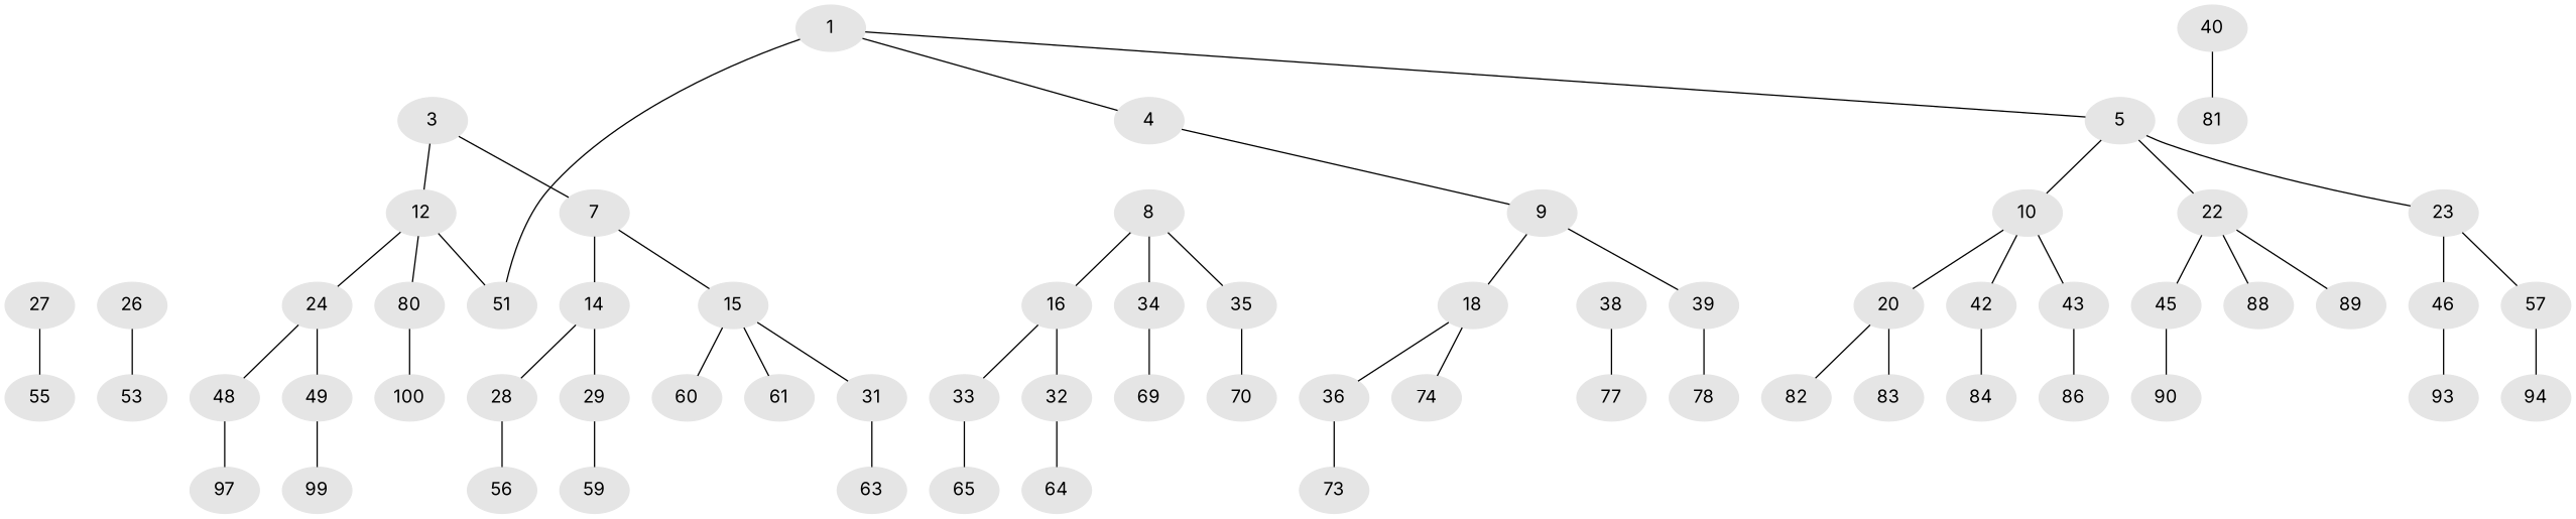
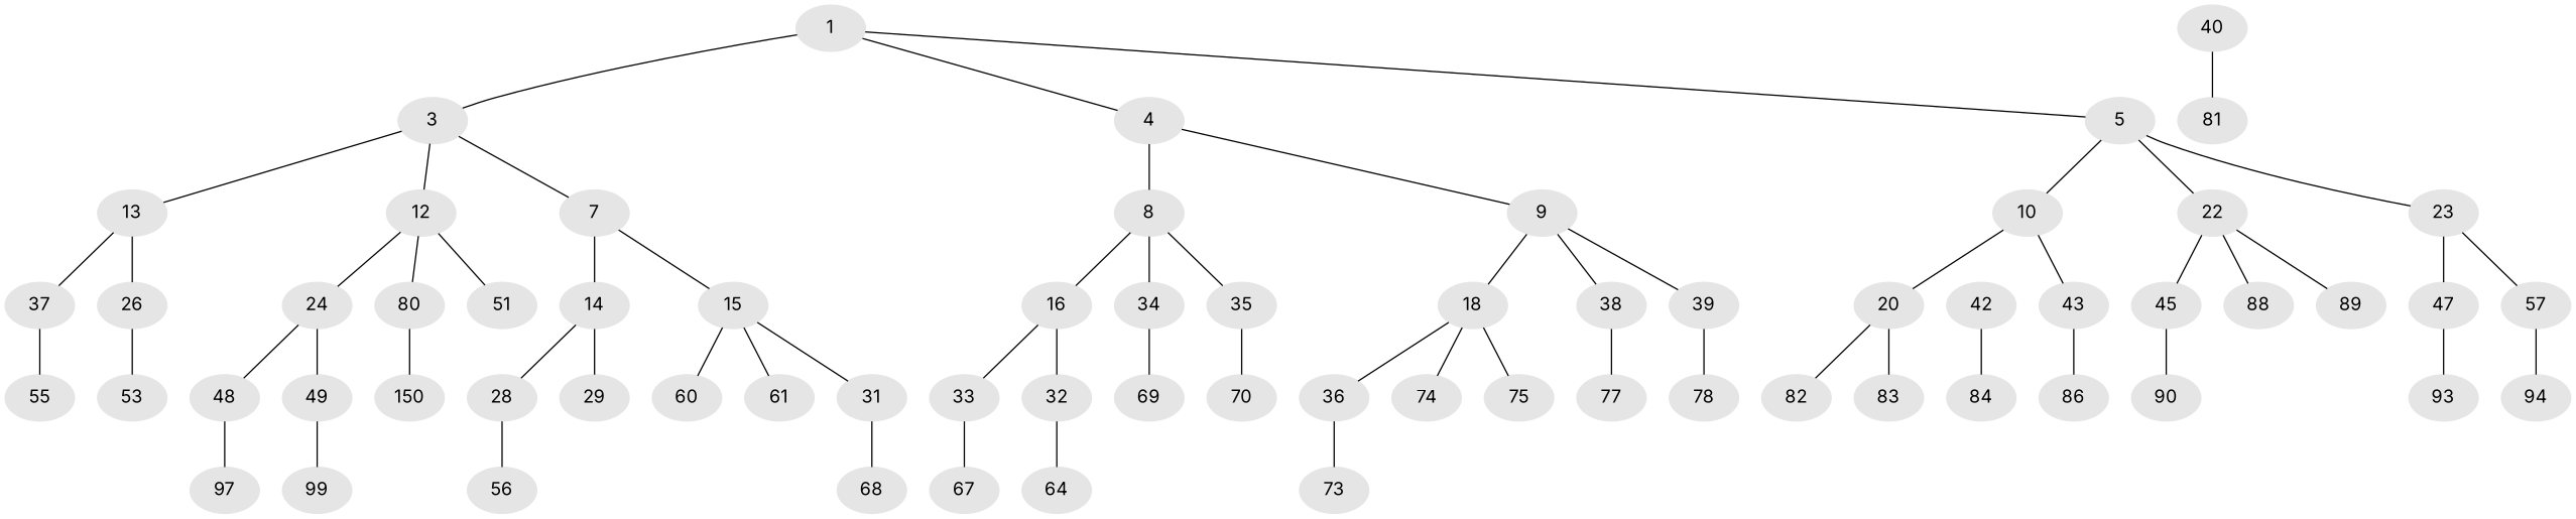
  graph {
    fontname=Inter
    node [color=gray90 fontname=Inter style=filled latent=0.2]
    edge [fontname=Inter]
    1 [super="+2" latent=""]
    3 [latent=1 super="+6"]
    4 [latent=0.5]
    5 [latent=0.5 super="+11"]
    7 [latent=0.5]
    12 [latent=0.333333 super="+25"]
+   13 [latent=0.333333]
    8 [latent=0.333333 super="+17"]
    9 [latent=0.333333 super="+19"]
    10 [latent=0.333333 super="+21"]
    22 [latent=0.25 super="+44"]
    23 [latent=0.25]
    14 [latent=0.333333]
    15 [latent=0.333333 super="+30"]
    24 [latent=0.25]
    n16 [label=80]
    51
    26 [latent=0.25 super="+52"]
-   27 [latent=0.25 super="+54"]
+   27 [latent=0.25 super="+54" label=37]
    16 [latent=0.25]
    34 [super="+68"]
    35 [super="+71"]
    18 [latent=0.25 super="+37"]
    38 [super="+76"]
    39 [super="+79"]
    20 [latent=0.25 super="+41"]
    42 [super="+85"]
    43 [super="+87"]
    45 [super="+91"]
    88 [latent=0.166667]
    89 [latent=0.166667]
-   46 [super="+92"]
+   46 [super="+92" label=47]
    n33 [label=57 super="+95"]
    28 [latent=0.25 super="+57"]
    29 [latent=0.25 super="+58"]
    31 [latent=0.25 super="+62"]
    60
    61
    32 [super="+65"]
    33 [super="+66"]
    69 [latent=0.166667]
    70 [latent=0.166667]
    36 [super="+72"]
    74 [latent=0.166667]
+   75 [latent=0.166667]
    77 [latent=0.166667]
    78 [latent=0.166667]
    82 [latent=0.166667]
    83 [latent=0.166667]
    84 [latent=0.166667]
    86 [latent=0.166667]
    48 [super="+96"]
    49 [super="+98"]
-   100 [latent=0.166667]
+   100 [latent=0.166667 label=150]
    53
    55
    56
-   59
-   63
+   63 [label=68]
    64 [latent=0.166667]
-   67 [latent=0.166667 label=65]
+   67 [latent=0.166667]
    73 [latent=0.166667]
    40 [super="+80"]
    81 [latent=0.166667]
    90 [latent=0.166667]
    93 [latent=0.166667]
    94 [latent=0.166667]
    97 [latent=0.166667]
    99 [latent=0.166667]
-   1 -- 51
+   1 -- 3
    1 -- 4
    1 -- 5
    3 -- 7
    3 -- 12
+   3 -- 13
+   4 -- 8
    4 -- 9
    5 -- 10
    5 -- 22
    5 -- 23
    7 -- 14
    7 -- 15
    12 -- 24
    12 -- n16
    12 -- 51
+   13 -- 26
+   13 -- 27
    8 -- 16
    8 -- 34
    8 -- 35
    9 -- 18
+   9 -- 38
    9 -- 39
    10 -- 20
-   10 -- 42
    10 -- 43
    22 -- 45
    22 -- 88
    22 -- 89
    23 -- 46
    23 -- n33
    14 -- 28
    14 -- 29
    15 -- 31
    15 -- 60
    15 -- 61
    24 -- 48
    24 -- 49
    n16 -- 100
    26 -- 53
    27 -- 55
    16 -- 32
    16 -- 33
    34 -- 69
    35 -- 70
    18 -- 36
    18 -- 74
+   18 -- 75
    38 -- 77
    39 -- 78
    20 -- 82
    20 -- 83
    42 -- 84
    43 -- 86
    45 -- 90
    46 -- 93
    n33 -- 94
    28 -- 56
-   29 -- 59
    31 -- 63
    32 -- 64
    33 -- 67
    36 -- 73
    48 -- 97
    49 -- 99
    40 -- 81
  }
